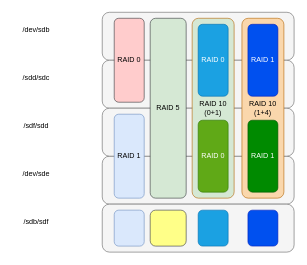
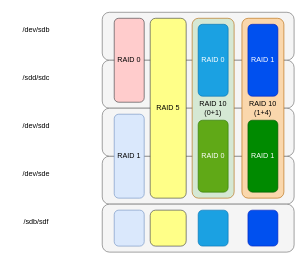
  <mxCell id="0" />
  <mxCell id="1" parent="0" />
  <mxCell id="2" value="" style="rounded=1;whiteSpace=wrap;html=1;fillColor=#f5f5f5;strokeColor=#666666;fontColor=#333333;" parent="1" vertex="1"><mxGeometry x="170" y="260" width="320" height="80" as="geometry" /></mxCell>
  <mxCell id="3" value="" style="rounded=1;whiteSpace=wrap;html=1;fillColor=#f5f5f5;strokeColor=#666666;fontColor=#333333;" parent="1" vertex="1"><mxGeometry x="170" y="20" width="320" height="80" as="geometry" /></mxCell>
  <mxCell id="4" value="" style="rounded=1;whiteSpace=wrap;html=1;fillColor=#f5f5f5;strokeColor=#666666;fontColor=#333333;" parent="1" vertex="1"><mxGeometry x="170" y="100" width="320" height="80" as="geometry" /></mxCell>
  <mxCell id="5" value="" style="rounded=1;whiteSpace=wrap;html=1;fillColor=#f5f5f5;strokeColor=#666666;fontColor=#333333;" parent="1" vertex="1"><mxGeometry x="170" y="180" width="320" height="80" as="geometry" /></mxCell>
  <mxCell id="6" value="RAID 10 (0+1)" style="rounded=1;whiteSpace=wrap;html=1;fillColor=#d5e8d4;strokeColor=#b46504;" parent="1" vertex="1"><mxGeometry x="320" y="30" width="70" height="300" as="geometry" /></mxCell>
  <mxCell id="7" value="" style="shape=image;html=1;verticalAlign=top;verticalLabelPosition=bottom;labelBackgroundColor=#ffffff;imageAspect=0;aspect=fixed;image=https://cdn0.iconfinder.com/data/icons/30-hardware-line-icons/64/HDD-128.png" parent="1" vertex="1"><mxGeometry x="90" y="20" width="80" height="80" as="geometry" /></mxCell>
  <mxCell id="8" value="" style="shape=image;html=1;verticalAlign=top;verticalLabelPosition=bottom;labelBackgroundColor=#ffffff;imageAspect=0;aspect=fixed;image=https://cdn0.iconfinder.com/data/icons/30-hardware-line-icons/64/HDD-128.png" parent="1" vertex="1"><mxGeometry x="90" y="100" width="80" height="80" as="geometry" /></mxCell>
  <mxCell id="9" value="" style="shape=image;html=1;verticalAlign=top;verticalLabelPosition=bottom;labelBackgroundColor=#ffffff;imageAspect=0;aspect=fixed;image=https://cdn0.iconfinder.com/data/icons/30-hardware-line-icons/64/HDD-128.png" parent="1" vertex="1"><mxGeometry x="90" y="180" width="80" height="80" as="geometry" /></mxCell>
  <mxCell id="10" value="" style="shape=image;html=1;verticalAlign=top;verticalLabelPosition=bottom;labelBackgroundColor=#ffffff;imageAspect=0;aspect=fixed;image=https://cdn0.iconfinder.com/data/icons/30-hardware-line-icons/64/HDD-128.png" parent="1" vertex="1"><mxGeometry x="90" y="260" width="80" height="80" as="geometry" /></mxCell>
  <mxCell id="11" value="/dev/sdb" style="text;html=1;strokeColor=none;fillColor=none;align=center;verticalAlign=middle;whiteSpace=wrap;rounded=0;" parent="1" vertex="1"><mxGeometry x="20" y="40" width="80" height="20" as="geometry" /></mxCell>
  <mxCell id="12" value="/sdd/sdc" style="text;html=1;strokeColor=none;fillColor=none;align=center;verticalAlign=middle;whiteSpace=wrap;rounded=0;" parent="1" vertex="1"><mxGeometry x="20" y="120" width="80" height="20" as="geometry" /></mxCell>
- <mxCell id="13" value="/sdf/sdd" style="text;html=1;strokeColor=none;fillColor=none;align=center;verticalAlign=middle;whiteSpace=wrap;rounded=0;" parent="1" vertex="1"><mxGeometry x="20" y="200" width="80" height="20" as="geometry" /></mxCell>
+ <mxCell id="13" value="/dev/sdd" style="text;html=1;strokeColor=none;fillColor=none;align=center;verticalAlign=middle;whiteSpace=wrap;rounded=0;" parent="1" vertex="1"><mxGeometry x="20" y="200" width="80" height="20" as="geometry" /></mxCell>
  <mxCell id="14" value="/dev/sde" style="text;html=1;strokeColor=none;fillColor=none;align=center;verticalAlign=middle;whiteSpace=wrap;rounded=0;" parent="1" vertex="1"><mxGeometry x="20" y="280" width="80" height="20" as="geometry" /></mxCell>
  <mxCell id="15" value="RAID 0" style="rounded=1;whiteSpace=wrap;html=1;fillColor=#ffcccc;strokeColor=#36393d;" parent="1" vertex="1"><mxGeometry x="190" y="30" width="50" height="140" as="geometry" /></mxCell>
  <mxCell id="16" value="RAID 1" style="rounded=1;whiteSpace=wrap;html=1;fillColor=#dae8fc;strokeColor=#6c8ebf;" parent="1" vertex="1"><mxGeometry x="190" y="190" width="50" height="140" as="geometry" /></mxCell>
- <mxCell id="17" value="RAID 5" style="rounded=1;whiteSpace=wrap;html=1;fillColor=#d5e8d4;strokeColor=#36393d;" parent="1" vertex="1"><mxGeometry x="250" y="30" width="60" height="300" as="geometry" /></mxCell>
+ <mxCell id="17" value="RAID 5" style="rounded=1;whiteSpace=wrap;html=1;fillColor=#ffff88;strokeColor=#36393d;" parent="1" vertex="1"><mxGeometry x="250" y="30" width="60" height="300" as="geometry" /></mxCell>
  <mxCell id="18" value="" style="shape=image;html=1;verticalAlign=top;verticalLabelPosition=bottom;labelBackgroundColor=#ffffff;imageAspect=0;aspect=fixed;image=https://cdn0.iconfinder.com/data/icons/30-hardware-line-icons/64/HDD-128.png" parent="1" vertex="1"><mxGeometry x="90" y="340" width="80" height="80" as="geometry" /></mxCell>
  <mxCell id="19" value="" style="rounded=1;whiteSpace=wrap;html=1;fillColor=#f5f5f5;strokeColor=#666666;fontColor=#333333;" parent="1" vertex="1"><mxGeometry x="170" y="340" width="320" height="80" as="geometry" /></mxCell>
  <mxCell id="20" value="/sdb/sdf" style="text;html=1;strokeColor=none;fillColor=none;align=center;verticalAlign=middle;whiteSpace=wrap;rounded=0;" parent="1" vertex="1"><mxGeometry x="20" y="360" width="80" height="20" as="geometry" /></mxCell>
  <mxCell id="21" value="" style="rounded=1;whiteSpace=wrap;html=1;fillColor=#dae8fc;strokeColor=#6c8ebf;" parent="1" vertex="1"><mxGeometry x="190" y="350" width="50" height="60" as="geometry" /></mxCell>
  <mxCell id="22" value="" style="rounded=1;whiteSpace=wrap;html=1;fillColor=#ffff88;strokeColor=#36393d;" parent="1" vertex="1"><mxGeometry x="250" y="350" width="60" height="60" as="geometry" /></mxCell>
  <mxCell id="23" value="RAID 0" style="rounded=1;whiteSpace=wrap;html=1;fillColor=#1ba1e2;strokeColor=#006EAF;fontColor=#ffffff;" parent="1" vertex="1"><mxGeometry x="330" y="40" width="50" height="120" as="geometry" /></mxCell>
  <mxCell id="24" value="RAID 0" style="rounded=1;whiteSpace=wrap;html=1;fillColor=#60a917;strokeColor=#2D7600;fontColor=#ffffff;" parent="1" vertex="1"><mxGeometry x="330" y="200" width="50" height="120" as="geometry" /></mxCell>
  <mxCell id="25" value="" style="rounded=1;whiteSpace=wrap;html=1;fillColor=#1ba1e2;strokeColor=#006EAF;fontColor=#ffffff;" parent="1" vertex="1"><mxGeometry x="330" y="350" width="50" height="60" as="geometry" /></mxCell>
  <mxCell id="26" value="RAID 10 (1+4)" style="rounded=1;whiteSpace=wrap;html=1;fillColor=#fad7ac;strokeColor=#b46504;" vertex="1" parent="1"><mxGeometry x="403" y="30" width="70" height="300" as="geometry" /></mxCell>
  <mxCell id="27" value="RAID 1" style="rounded=1;whiteSpace=wrap;html=1;fillColor=#008a00;strokeColor=#005700;fontColor=#ffffff;" vertex="1" parent="1"><mxGeometry x="413" y="200" width="50" height="120" as="geometry" /></mxCell>
  <mxCell id="28" value="RAID 1" style="rounded=1;whiteSpace=wrap;html=1;fillColor=#0050ef;strokeColor=#001DBC;fontColor=#ffffff;" vertex="1" parent="1"><mxGeometry x="413" y="40" width="50" height="120" as="geometry" /></mxCell>
  <mxCell id="29" value="" style="rounded=1;whiteSpace=wrap;html=1;fillColor=#0050ef;strokeColor=#001DBC;fontColor=#ffffff;" vertex="1" parent="1"><mxGeometry x="413" y="350" width="50" height="60" as="geometry" /></mxCell>
